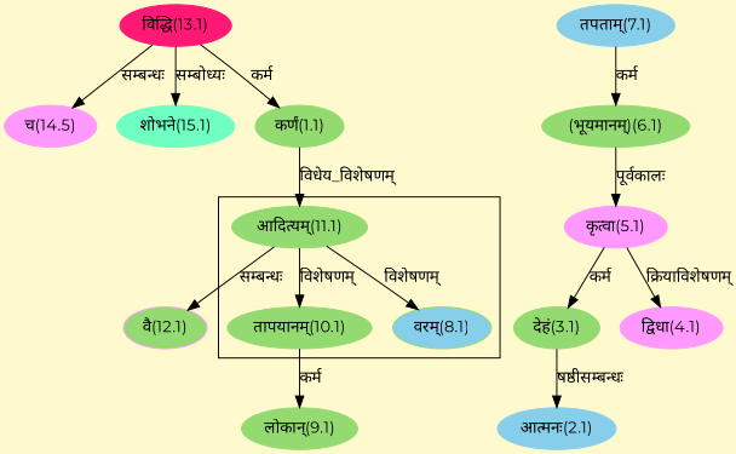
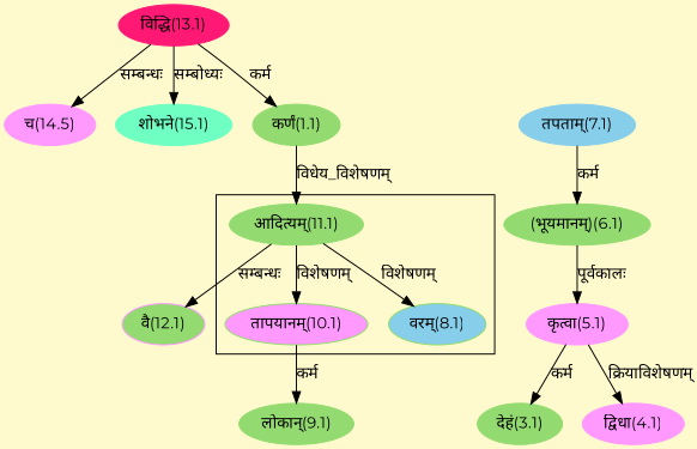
  digraph {
    bgcolor=lemonchiffon1
    compound=true
    fontname=Montserrat
    rankdir=BT
    node [color="#93DB70" fontname=Montserrat style=filled]
    edge [dir=back fontname=Montserrat]
    n1 [fillcolor="#87CEEB" label="वरम्(8.1)"]
    n2 [label="आदित्यम्(11.1)"]
-   n3 [label="तापयानम्(10.1)"]
+   n3 [label="तापयानम्(10.1)" fillcolor="#FF99FF"]
    n4 [label="कर्णं(1.1)"]
    n5 [color="#FF1975" label="विद्धि(13.1)"]
-   n6 [color="#87CEEB" label="आत्मनः(2.1)"]
    n7 [label="देहं(3.1)"]
    n8 [color="#FF99FF" label="कृत्वा(5.1)"]
    n9 [label="(भूयमानम्)(6.1)"]
    n10 [color="#87CEEB" label="तपताम्(7.1)"]
    n11 [color="#FF99FF" label="द्विधा(4.1)"]
    n12 [label="लोकान्(9.1)"]
    n13 [color="#FF99FF" fillcolor="#93DB70" label="वै(12.1)"]
    n14 [color="#FF99FF" label="च(14.5)"]
    n15 [color="#6FFFC3" label="शोभने(15.1)"]
    subgraph cluster_1 {
      n1
      n2
      n3
    }
    n1 -> n2 [label="विशेषणम्"]
    n2 -> n4 [label="विधेय_विशेषणम्"]
    n3 -> n2 [label="विशेषणम्"]
    n4 -> n5 [label="कर्म"]
-   n6 -> n7 [label="षष्ठीसम्बन्धः"]
    n7 -> n8 [label="कर्म"]
    n8 -> n9 [label="पूर्वकालः"]
    n9 -> n10 [label="कर्म"]
    n11 -> n8 [label="क्रियाविशेषणम्"]
    n12 -> n3 [label="कर्म"]
    n13 -> n2 [label="सम्बन्धः"]
    n14 -> n5 [label="सम्बन्धः"]
    n15 -> n5 [label="सम्बोध्यः"]
  }
